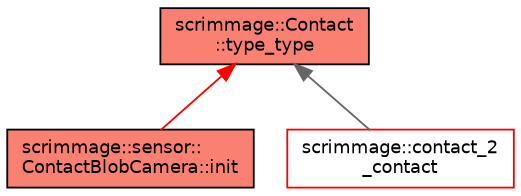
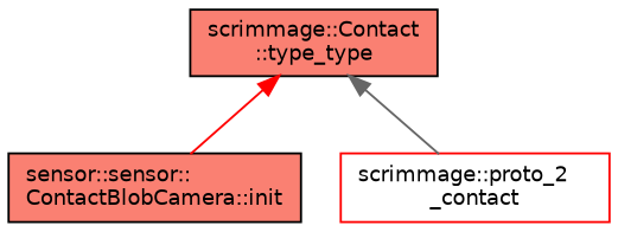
  digraph {
    rankdir=TB
    node [color=black fillcolor=salmon fontname=Helvetica fontsize=10 shape=record style=filled]
    edge [dir=back fontname=Helvetica fontsize=10 labelfontname=Helvetica labelfontsize=10 style=solid]
    n1 [fontcolor=black height=0.2 label="scrimmage::Contact\l::type_type" width=0.4]
-   n2 [height=0.2 label="scrimmage::sensor::\lContactBlobCamera::init" width=0.4]
-   n3 [color=red fillcolor=white height=0.2 label="scrimmage::contact_2\l_contact" width=0.4]
+   n2 [height=0.2 label="sensor::sensor::\lContactBlobCamera::init" width=0.4]
+   n3 [color=red fillcolor=white height=0.2 label="scrimmage::proto_2\l_contact" width=0.4]
    n1 -> n2 [color=red]
    n1 -> n3 [color=gray40]
  }
